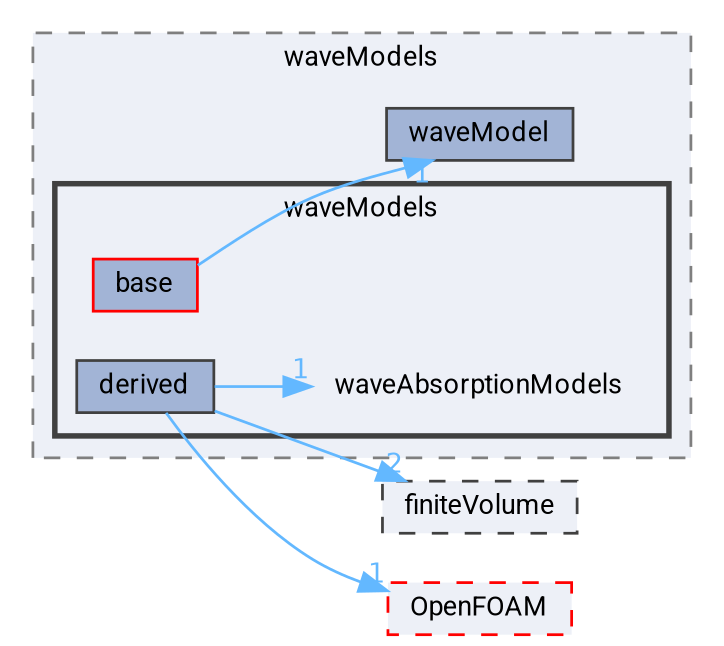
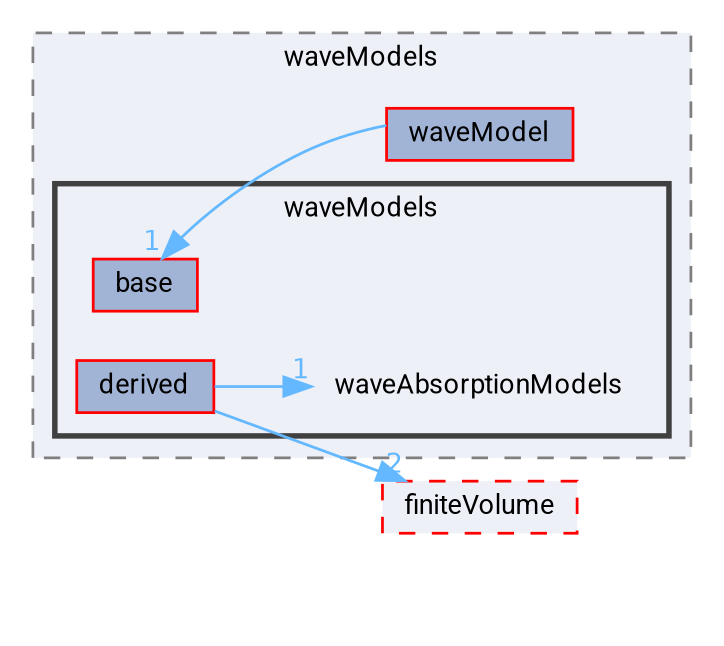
  digraph {
    compound=true
    fontname=Roboto
    rankdir=LR
    node [fontname=Roboto fontsize=10 shape=box color=red fillcolor="#a2b4d6" style=filled]
    edge [color=steelblue1 fontcolor=steelblue1 fontname=Roboto fontsize=10 headlabel=1 labeldistance=1.5 labelfontname=Helvetica labelfontsize=10]
    n1 [height=0.2 label=waveAbsorptionModels shape=plaintext width=0.4 color="" fillcolor="" style=""]
    n2 [height=0.2 label=base width=0.4]
-   n3 [color=grey25 height=0.2 label=derived width=0.4]
-   n4 [color=grey25 height=0.2 label=waveModel width=0.4]
-   n5 [color=grey25 fillcolor="#edf0f7" height=0.2 label=finiteVolume style="filled,dashed" width=0.4]
-   n6 [fillcolor="#edf0f7" height=0.2 label=OpenFOAM style="filled,dashed" width=0.4]
+   n3 [height=0.2 label=derived width=0.4]
+   n4 [height=0.2 label=waveModel width=0.4]
+   n5 [fillcolor="#edf0f7" height=0.2 label=finiteVolume style="filled,dashed" width=0.4]
    subgraph cluster_1 {
      bgcolor="#edf0f7"
      fontsize=10
      label=waveModels
      pencolor=grey50
      style="filled,dashed"
      n4
      subgraph cluster_2 {
        bgcolor="#edf0f7"
        fontsize=10
        label=waveModels
        pencolor=grey25
        style="filled,bold"
        n1
        n2
        n3
      }
    }
-   n2 -> n4
+   n4 -> n2
    n3 -> n1
    n3 -> n5 [headlabel=2]
-   n3 -> n6
  }
